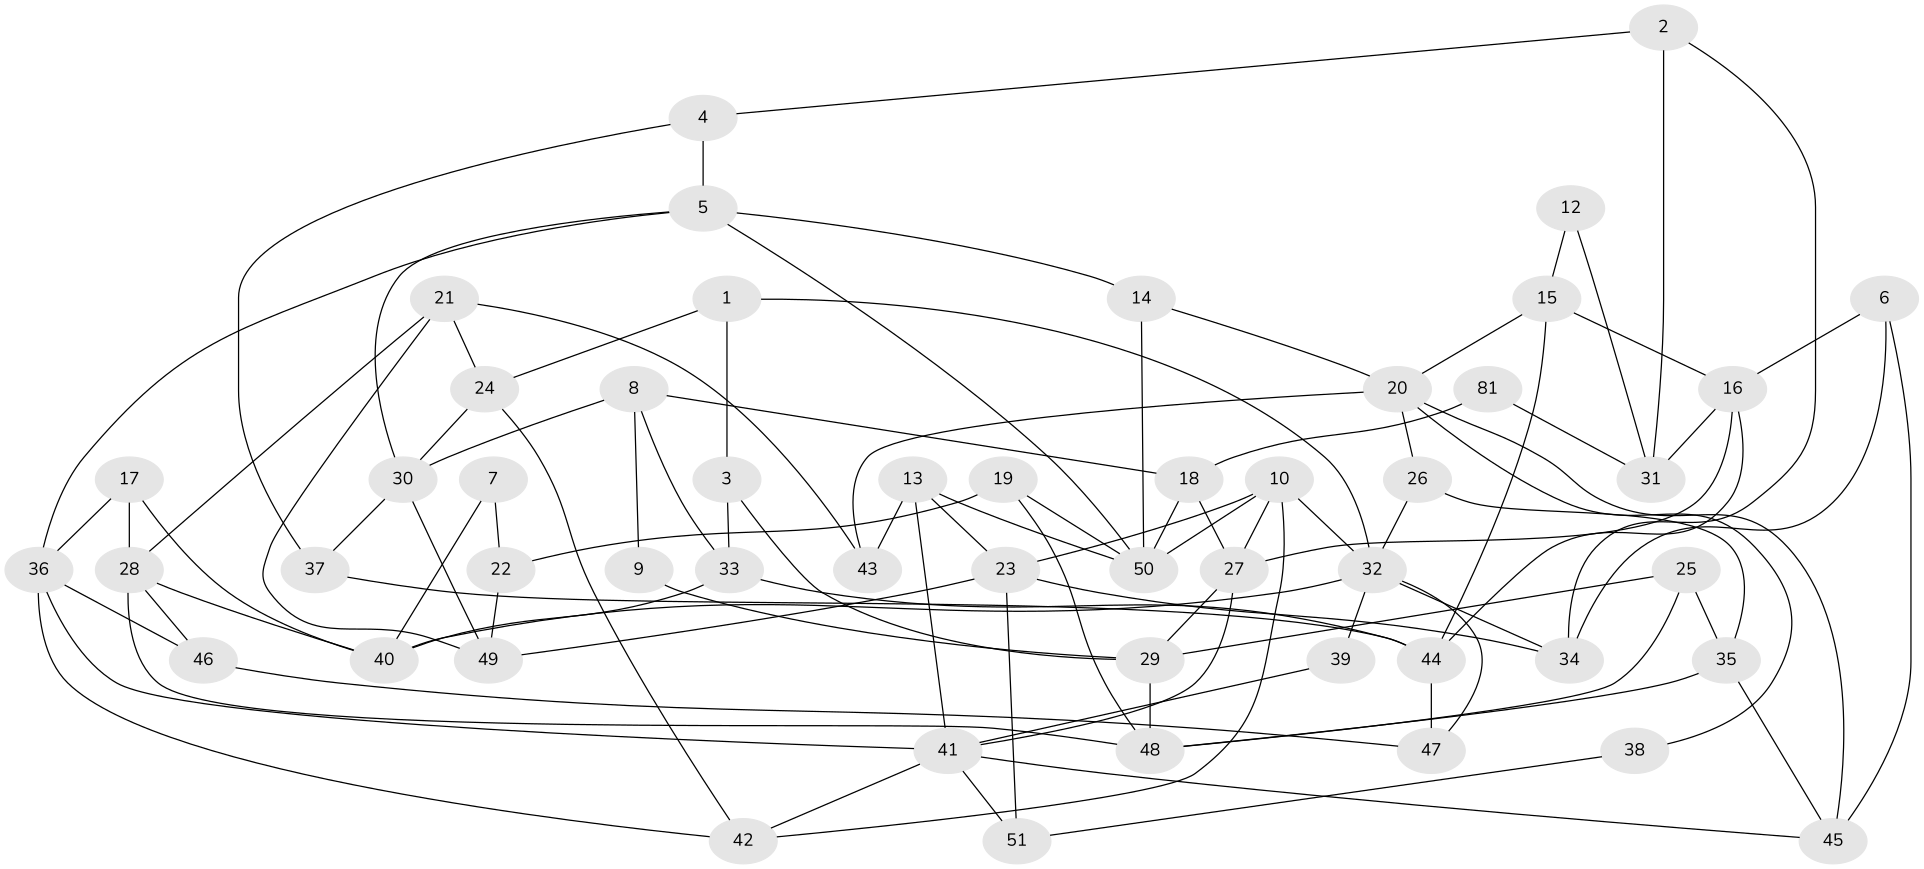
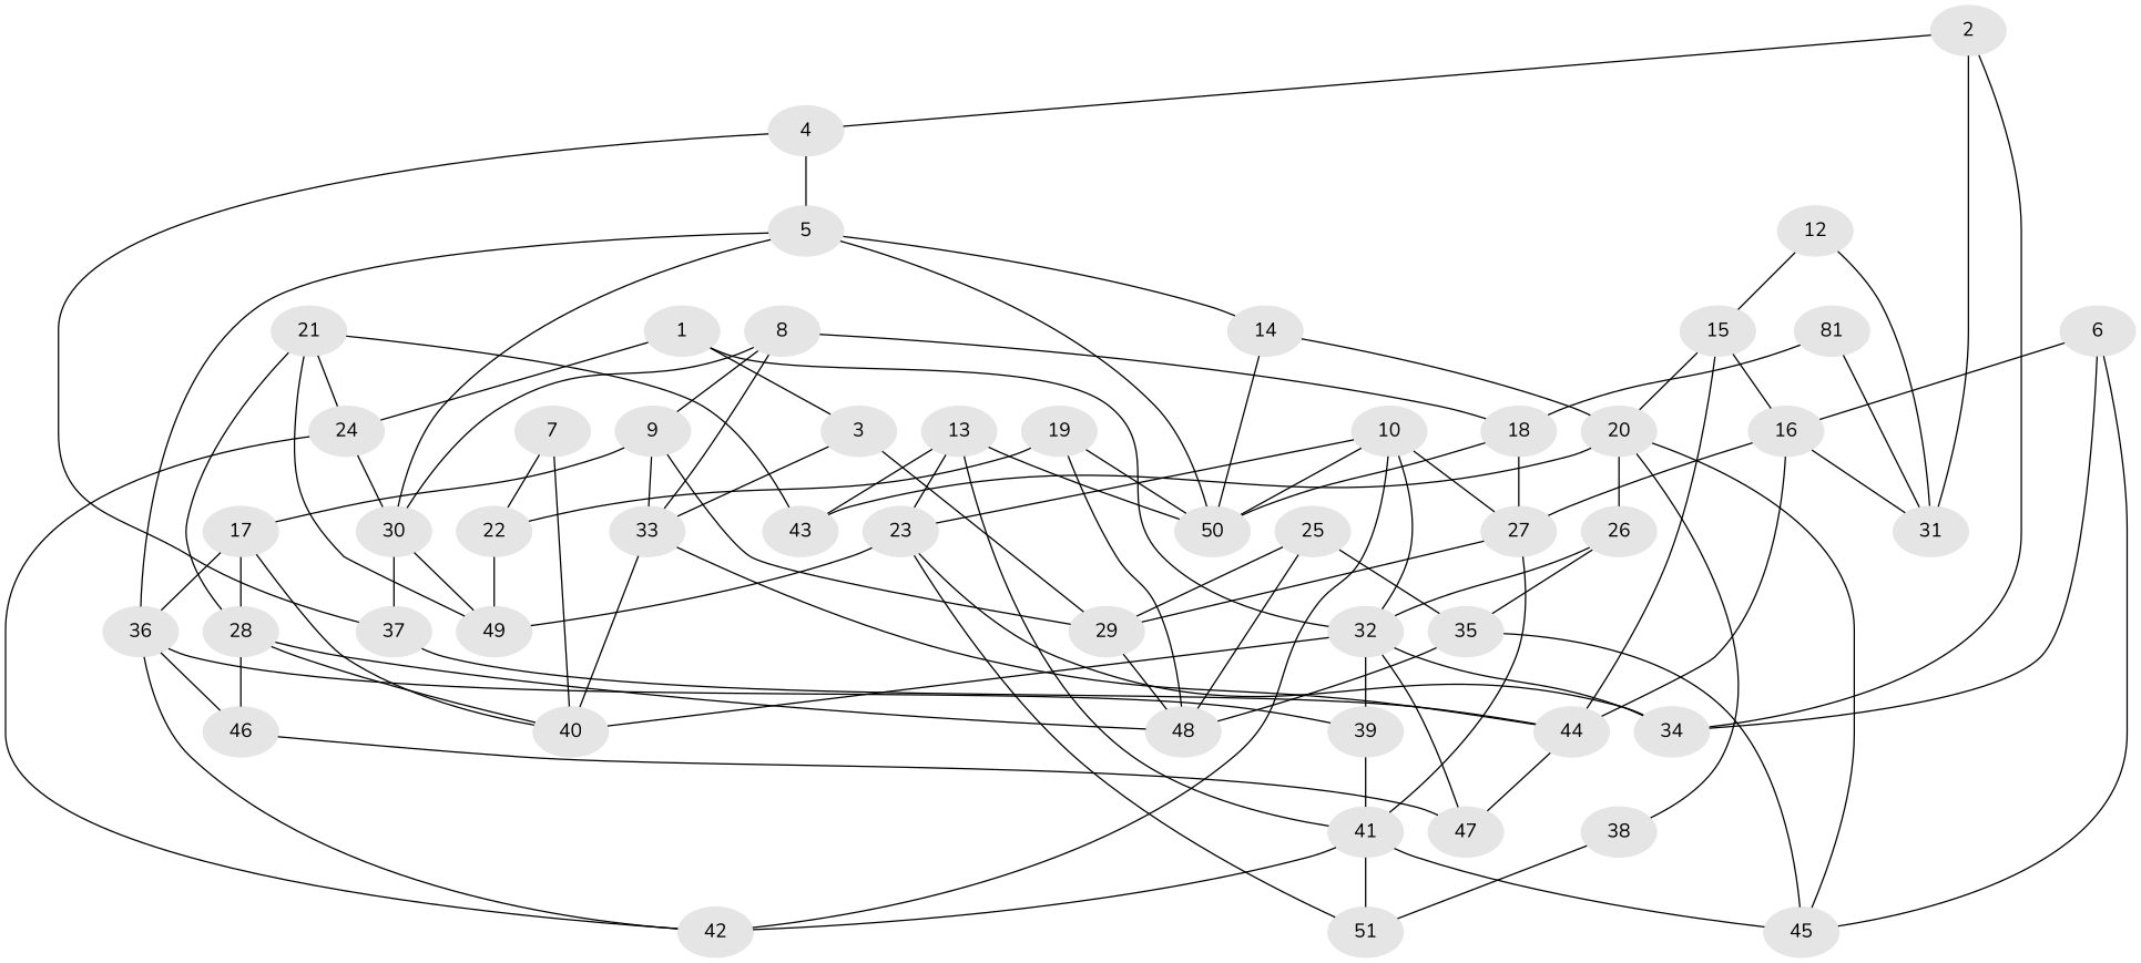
  graph {
    fontname=Nunito
    node [color=gray90 fontname=Nunito style=filled]
    edge [fontname=Nunito]
    1
    3
    24
    32
    29
    33
    30
    42
    34
    40
    39
    47
    2
    4
    31
    5
    37
    48
    44
    14
    36
    50
    20
    49
    41
    46
    6
    16
    45
    27
    7
    22
    8
    9
    18
    17
    28
    10
    23
    51
    n41 [label=81]
    12
    15
    26
    35
    13
    43
    38
    19
    21
    25
    1 -- 3
    1 -- 24
    1 -- 32
    3 -- 29
    3 -- 33
    24 -- 30
    24 -- 42
    32 -- 34
    32 -- 40
    32 -- 39
    32 -- 47
    29 -- 48
    33 -- 40
    33 -- 44
    30 -- 37
    30 -- 49
    39 -- 41
    2 -- 34
    2 -- 4
    2 -- 31
    4 -- 5
    4 -- 37
    5 -- 30
    5 -- 14
    5 -- 36
    5 -- 50
    37 -- 44
    44 -- 47
    14 -- 50
    14 -- 20
    36 -- 42
-   36 -- 41
+   36 -- 39
    36 -- 46
    20 -- 45
    20 -- 26
    20 -- 43
    20 -- 38
    41 -- 42
    41 -- 45
    41 -- 51
    46 -- 47
    6 -- 34
    6 -- 16
    6 -- 45
    16 -- 31
    16 -- 44
    16 -- 27
    27 -- 29
    27 -- 41
    7 -- 40
    7 -- 22
    22 -- 49
    8 -- 33
    8 -- 30
    8 -- 9
    8 -- 18
    9 -- 29
+   9 -- 33
+   9 -- 17
    18 -- 50
    18 -- 27
    17 -- 40
    17 -- 36
    17 -- 28
    28 -- 40
    28 -- 48
    28 -- 46
    10 -- 32
    10 -- 42
    10 -- 50
    10 -- 27
    10 -- 23
    23 -- 34
    23 -- 49
    23 -- 51
    n41 -- 31
    n41 -- 18
    12 -- 31
    12 -- 15
    15 -- 44
    15 -- 20
    15 -- 16
    26 -- 32
    26 -- 35
    35 -- 48
    35 -- 45
    13 -- 50
    13 -- 41
    13 -- 23
    13 -- 43
    38 -- 51
    19 -- 48
    19 -- 50
    19 -- 22
    21 -- 24
    21 -- 49
    21 -- 28
    21 -- 43
    25 -- 29
    25 -- 48
    25 -- 35
  }
